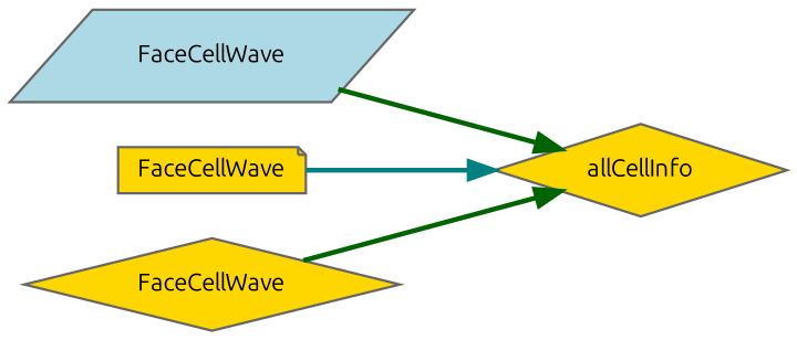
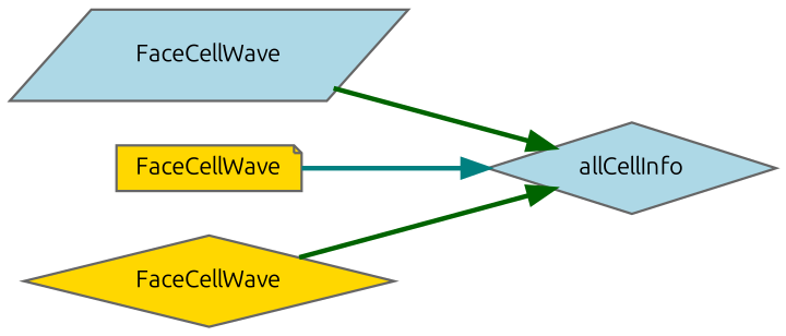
  digraph {
    rankdir=RL
    fontname=Ubuntu
    node [color=grey40 fillcolor=lightblue fontname=Ubuntu fontsize=10 shape=diamond style=filled]
    edge [color=darkgreen dir=back fontname=Ubuntu fontsize=10 labelfontname=Helvetica labelfontsize=10 style=bold]
-   n1 [color=gray40 fillcolor=gold fontcolor=black height=0.2 label=allCellInfo width=0.4]
+   n1 [color=gray40 fontcolor=black height=0.2 label=allCellInfo width=0.4]
    n2 [height=0.2 label=FaceCellWave shape=parallelogram width=0.4]
    n3 [fillcolor=gold height=0.2 label=FaceCellWave shape=note width=0.4]
    n4 [fillcolor=gold height=0.2 label=FaceCellWave width=0.4]
    n1 -> n2
    n1 -> n3 [color=teal]
    n1 -> n4
  }
